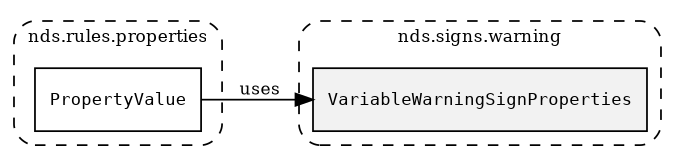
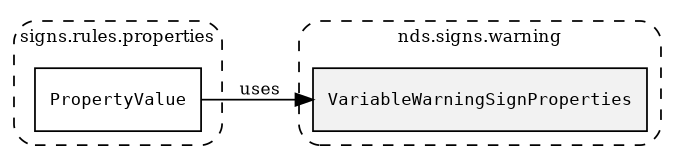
  digraph {
    fontsize=10
    rankdir=LR
    node [fontsize=10 shape=box]
    n1 [fillcolor="#0000000D" label=<<font face="monospace"><table align="center" border="0" cellspacing="0" cellpadding="0"><tr><td href="../../../content/packages/nds.signs.warning.html#Enum-VariableWarningSignProperties" title="Enum defined in nds.signs.warning">VariableWarningSignProperties</td></tr></table></font>> style=filled]
    n2 [label=<<font face="monospace"><table align="center" border="0" cellspacing="0" cellpadding="0"><tr><td href="../../../content/packages/nds.rules.properties.html#Choice-PropertyValue" title="Choice defined in nds.rules.properties">PropertyValue</td></tr></table></font>>]
    subgraph cluster_1 {
      label="nds.signs.warning"
      style="dashed, rounded"
      n1
    }
    subgraph cluster_2 {
-     label="nds.rules.properties"
+     label="signs.rules.properties"
      style="dashed, rounded"
      n2
    }
    n2 -> n1 [fontsize=10 label=uses]
  }
